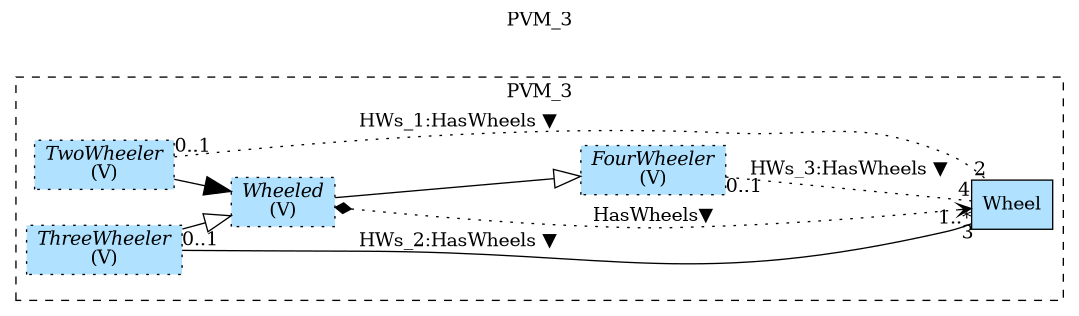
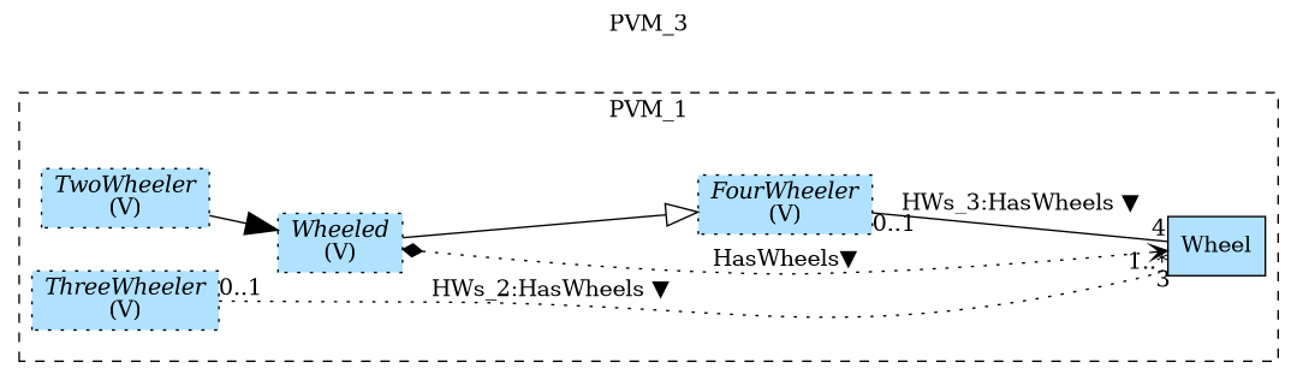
  digraph {
    label=PVM_3
    labelfontsize=12
    labelloc=tl
    rankdir=LR
    node [fillcolor=lightskyblue1 shape=record style="filled,dotted"]
    edge [style=dotted]
    n1 [label=<{<I>Wheeled</I><br/>(V)}>]
    n2 [label=Wheel style=filled]
    n3 [label=<{<I>TwoWheeler</I><br/>(V)}>]
    n4 [label=<{<I>ThreeWheeler</I><br/>(V)}>]
    n5 [label=<{<I>FourWheeler</I><br/>(V)}>]
    subgraph cluster_1 {
+     label=PVM_1
      style=dashed
      n1
      n2
      n3
      n4
      n5
    }
    n1 -> n2 [arrowhead=vee arrowtail=diamond dir=both headlabel="1..*" label="HasWheels▼"]
    n1 -> n5 [arrowhead=onormal arrowsize=2.0 style=""]
    n3 -> n1 [arrowhead=normal arrowsize=2.0 style=""]
-   n3 -> n2 [dir=none headlabel=2 label="HWs_1:HasWheels ▼" taillabel="0..1"]
-   n4 -> n1 [arrowhead=onormal arrowsize=2.0 style=""]
-   n4 -> n2 [dir=none headlabel=3 label="HWs_2:HasWheels ▼" style=solid taillabel="0..1"]
-   n5 -> n2 [dir=none headlabel=4 label="HWs_3:HasWheels ▼" taillabel="0..1"]
+   n4 -> n2 [dir=none headlabel=3 label="HWs_2:HasWheels ▼" taillabel="0..1"]
+   n5 -> n2 [dir=none headlabel=4 label="HWs_3:HasWheels ▼" style=solid taillabel="0..1"]
  }
